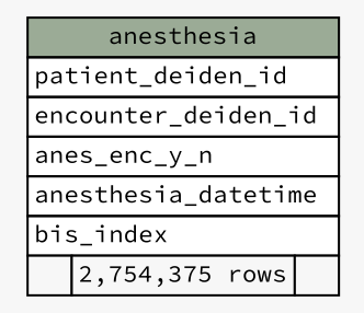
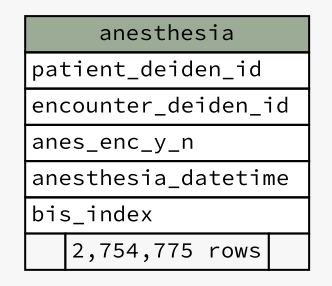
  digraph {
    bgcolor="#f7f7f7"
    fontname="Source Code Pro"
    fontsize=11
    nodesep=0.18
    rankdir=TB
    ranksep=0.46
-   n1 [fontname="Source Code Pro" fontsize=11 label=<     <TABLE BORDER="0" CELLBORDER="1" CELLSPACING="0" BGCOLOR="#ffffff">       <TR><TD COLSPAN="3" BGCOLOR="#9bab96" ALIGN="CENTER">anesthesia</TD></TR>       <TR><TD PORT="patient_deiden_id" COLSPAN="3" ALIGN="LEFT">patient_deiden_id</TD></TR>       <TR><TD PORT="encounter_deiden_id" COLSPAN="3" ALIGN="LEFT">encounter_deiden_id</TD></TR>       <TR><TD PORT="anes_enc_y_n" COLSPAN="3" ALIGN="LEFT">anes_enc_y_n</TD></TR>       <TR><TD PORT="anesthesia_datetime" COLSPAN="3" ALIGN="LEFT">anesthesia_datetime</TD></TR>       <TR><TD PORT="bis_index" COLSPAN="3" ALIGN="LEFT">bis_index</TD></TR>       <TR><TD ALIGN="LEFT" BGCOLOR="#f7f7f7">  </TD><TD ALIGN="RIGHT" BGCOLOR="#f7f7f7">2,754,375 rows</TD><TD ALIGN="RIGHT" BGCOLOR="#f7f7f7">  </TD></TR>     </TABLE>> shape=plaintext]
+   n1 [fontname="Source Code Pro" fontsize=11 label=<     <TABLE BORDER="0" CELLBORDER="1" CELLSPACING="0" BGCOLOR="#ffffff">       <TR><TD COLSPAN="3" BGCOLOR="#9bab96" ALIGN="CENTER">anesthesia</TD></TR>       <TR><TD PORT="patient_deiden_id" COLSPAN="3" ALIGN="LEFT">patient_deiden_id</TD></TR>       <TR><TD PORT="encounter_deiden_id" COLSPAN="3" ALIGN="LEFT">encounter_deiden_id</TD></TR>       <TR><TD PORT="anes_enc_y_n" COLSPAN="3" ALIGN="LEFT">anes_enc_y_n</TD></TR>       <TR><TD PORT="anesthesia_datetime" COLSPAN="3" ALIGN="LEFT">anesthesia_datetime</TD></TR>       <TR><TD PORT="bis_index" COLSPAN="3" ALIGN="LEFT">bis_index</TD></TR>       <TR><TD ALIGN="LEFT" BGCOLOR="#f7f7f7">  </TD><TD ALIGN="RIGHT" BGCOLOR="#f7f7f7">2,754,775 rows</TD><TD ALIGN="RIGHT" BGCOLOR="#f7f7f7">  </TD></TR>     </TABLE>> shape=plaintext]
  }
